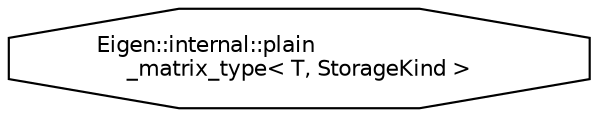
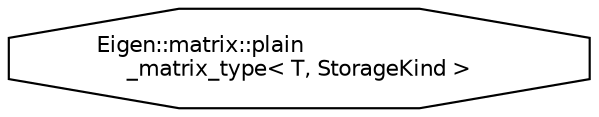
  digraph {
    rankdir=LR
    fontname="DejaVu Sans"
-   n1 [color=black fillcolor=white fontname="DejaVu Sans" fontsize=10 height=0.2 label="Eigen::internal::plain\l_matrix_type\< T, StorageKind \>" shape=octagon style=filled width=0.4]
+   n1 [color=black fillcolor=white fontname="DejaVu Sans" fontsize=10 height=0.2 label="Eigen::matrix::plain\l_matrix_type\< T, StorageKind \>" shape=octagon style=filled width=0.4]
  }
